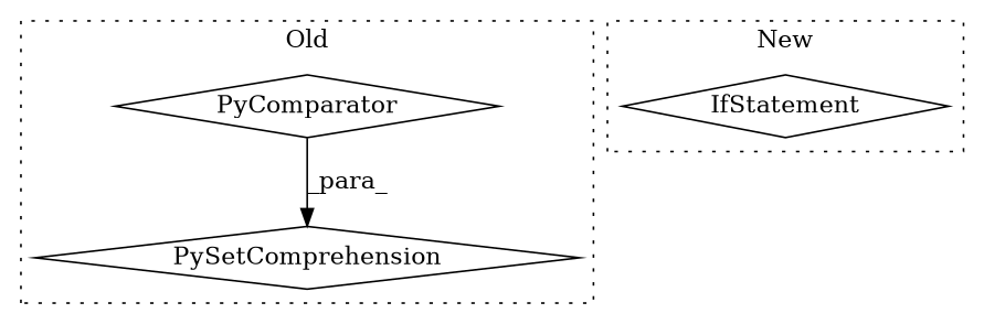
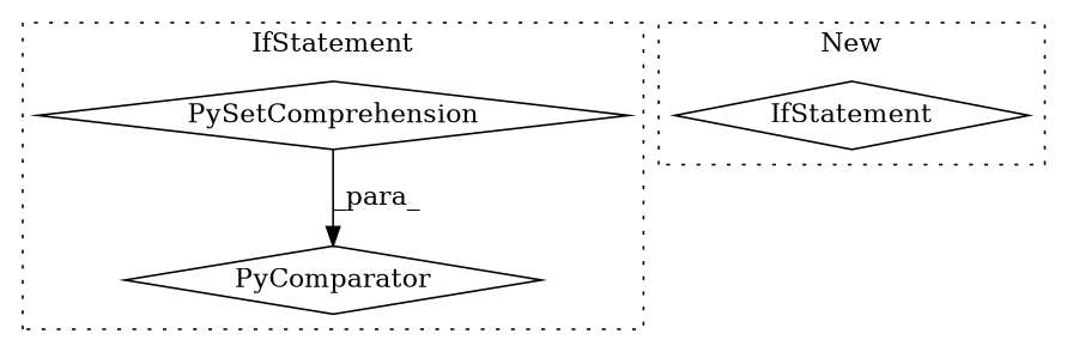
  digraph {
    node [shape=diamond]
    n1 [a=111 l=178 label=PySetComprehension s=32051]
    n2 [a=113 l=69 label=PyComparator s=32152]
    n3 [a=25 l="4,2" label=IfStatement s="33118,33174"]
    subgraph cluster_1 {
-     label=Old
+     label=IfStatement
      style=dotted
      n1
      n2
    }
    subgraph cluster_2 {
      label=New
      style=dotted
      n3
    }
-   n2 -> n1 [label=_para_]
+   n1 -> n2 [label=_para_]
  }
